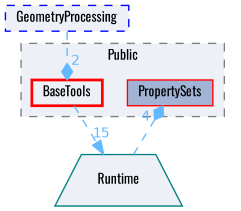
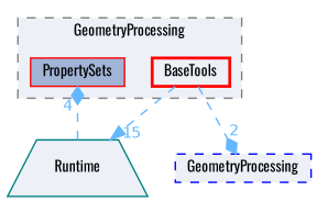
  digraph {
    compound=true
    fontname=Oswald
    node [color=red fillcolor="#edf0f7" fontname=Oswald fontsize=10 shape=box style=filled]
    edge [arrowhead=diamond color=steelblue1 fontcolor=steelblue1 fontname=Oswald fontsize=10 labeldistance=1.5 labelfontname=Helvetica labelfontsize=10 style=dashed]
    n1 [fillcolor="#a2b4d6" height=0.2 label=PropertySets width=0.4]
    n2 [height=0.2 label=BaseTools style="filled,bold" width=0.4]
    n3 [color=teal height=0.2 label=Runtime shape=trapezium width=0.4]
    n4 [color=blue height=0.2 label=GeometryProcessing style="filled,dashed" width=0.4]
    subgraph cluster_1 {
      bgcolor="#edf0f7"
      fontsize=10
-     label=Public
+     label=GeometryProcessing
      pencolor=grey50
      style="filled,dashed"
      n1
      n2
    }
    n2 -> n3 [arrowhead=normal headlabel=15]
-   n4 -> n2 [headlabel=2]
+   n2 -> n4 [headlabel=2]
    n3 -> n1 [headlabel=4]
  }
